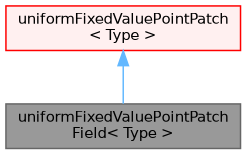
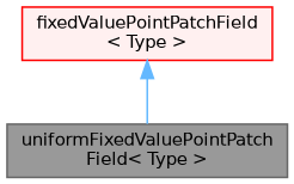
  digraph {
    node [fontname=Helvetica fontsize=10 shape=box style=filled]
    n1 [color=gray40 fillcolor=grey60 fontcolor=black height=0.2 label="uniformFixedValuePointPatch\lField\< Type \>" width=0.4]
-   n2 [color=red fillcolor="#FFF0F0" height=0.2 label="uniformFixedValuePointPatch\l\< Type \>" width=0.4]
+   n2 [color=red fillcolor="#FFF0F0" height=0.2 label="fixedValuePointPatchField\l\< Type \>" width=0.4]
    n2 -> n1 [color=steelblue1 dir=back fontname=Helvetica fontsize=10 labelfontname=Helvetica labelfontsize=10 style=solid]
  }
